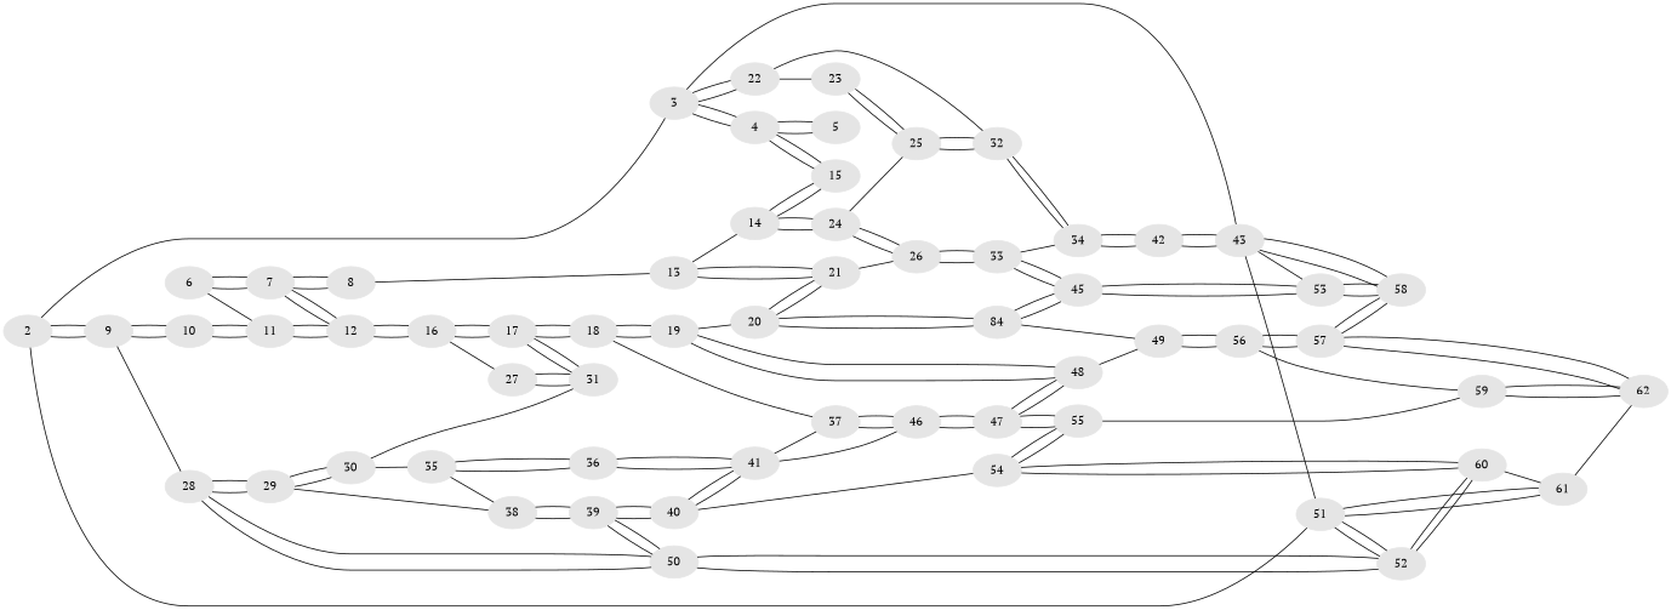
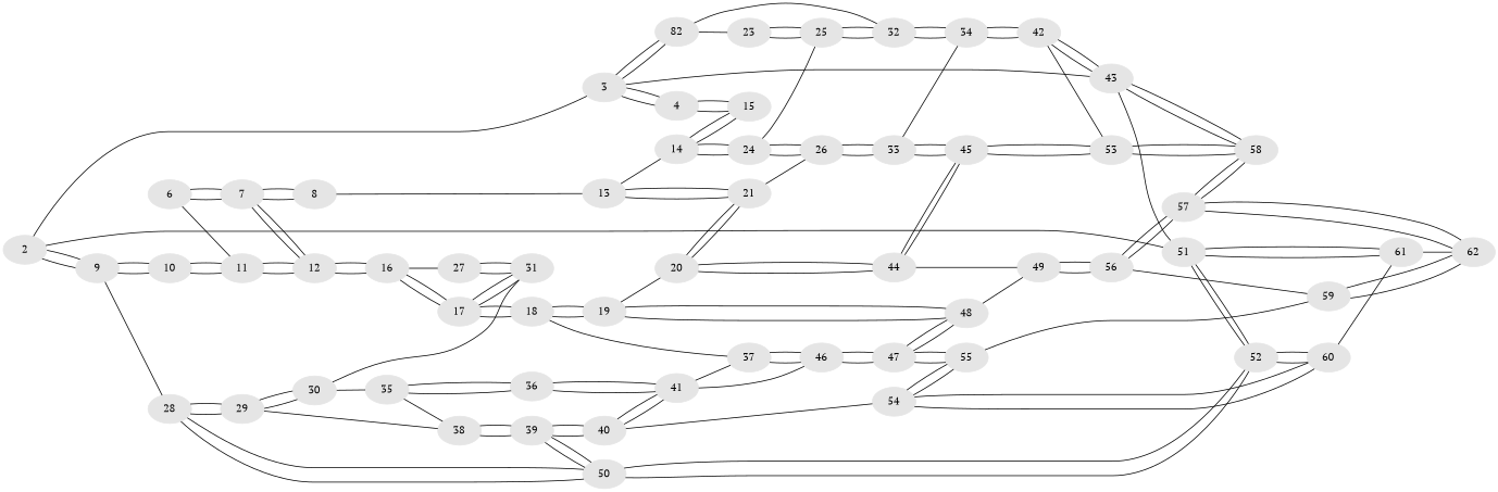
  graph {
    fontname="PT Serif"
    rankdir=LR
    node [color=gray90 fontname="PT Serif" style=filled]
    edge [fontname="PT Serif"]
    2
    3
    9
    51
    6
    7
    11
    4
-   22
+   22 [label=82]
    43
    10
    28
    52
    61
-   5
    15
    23
    32
    58
    8
    13
    12
    16
    14
    21
    29
    50
    17
    27
    24
    26
    25
    18
    31
    19
    37
    20
    48
    46
-   44 [label=84]
+   44
    49
    45
    33
    34
    30
    38
    35
    39
    36
    42
    53
    41
    47
    40
    54
    55
    60
    56
    59
    57
    62
    2 -- 3
    2 -- 9
    2 -- 9
    2 -- 51
    3 -- 4
    3 -- 4
    3 -- 22
    3 -- 22
    3 -- 43
    9 -- 10
    9 -- 10
    9 -- 28
    51 -- 52
    51 -- 52
    51 -- 61
    51 -- 61
    6 -- 7
    6 -- 7
    6 -- 11
    7 -- 8
    7 -- 8
    7 -- 12
    7 -- 12
    11 -- 12
    11 -- 12
-   4 -- 5
-   4 -- 5
    4 -- 15
    4 -- 15
    22 -- 23
    22 -- 32
    43 -- 51
    43 -- 58
    43 -- 58
    10 -- 11
    10 -- 11
    28 -- 29
    28 -- 29
    28 -- 50
    28 -- 50
    52 -- 60
    52 -- 60
    61 -- 62
    23 -- 25
    23 -- 25
    32 -- 34
    32 -- 34
    8 -- 13
    13 -- 14
    13 -- 21
    13 -- 21
    12 -- 16
    12 -- 16
    16 -- 17
    16 -- 17
    16 -- 27
    14 -- 15
    14 -- 15
    14 -- 24
    14 -- 24
    21 -- 26
    29 -- 30
    29 -- 30
    29 -- 38
    50 -- 52
    50 -- 52
    17 -- 18
    17 -- 18
    17 -- 31
    17 -- 31
    27 -- 31
    27 -- 31
    24 -- 26
    24 -- 26
    24 -- 25
    26 -- 33
    26 -- 33
    25 -- 32
    25 -- 32
    18 -- 19
    18 -- 19
    18 -- 37
    19 -- 20
    19 -- 48
    19 -- 48
    37 -- 46
    37 -- 46
    20 -- 21
    20 -- 21
    20 -- 44
    20 -- 44
    48 -- 49
    46 -- 47
    46 -- 47
    44 -- 49
    44 -- 45
    44 -- 45
    49 -- 56
    49 -- 56
    45 -- 53
    45 -- 53
    33 -- 45
    33 -- 45
    33 -- 34
    34 -- 42
    34 -- 42
    30 -- 31
    30 -- 35
    38 -- 39
    38 -- 39
    35 -- 38
    35 -- 36
    35 -- 36
    39 -- 50
    39 -- 50
    39 -- 40
    39 -- 40
    36 -- 41
    36 -- 41
    42 -- 43
    42 -- 43
-   43 -- 53
+   42 -- 53
    53 -- 58
    53 -- 58
    41 -- 37
    41 -- 46
    47 -- 48
    47 -- 48
    47 -- 55
    47 -- 55
    40 -- 41
    40 -- 41
    40 -- 54
    54 -- 55
    54 -- 55
    54 -- 60
    54 -- 60
    55 -- 59
    60 -- 61
    56 -- 59
    56 -- 57
    56 -- 57
    59 -- 62
    59 -- 62
    57 -- 58
    57 -- 58
    57 -- 62
    57 -- 62
  }
